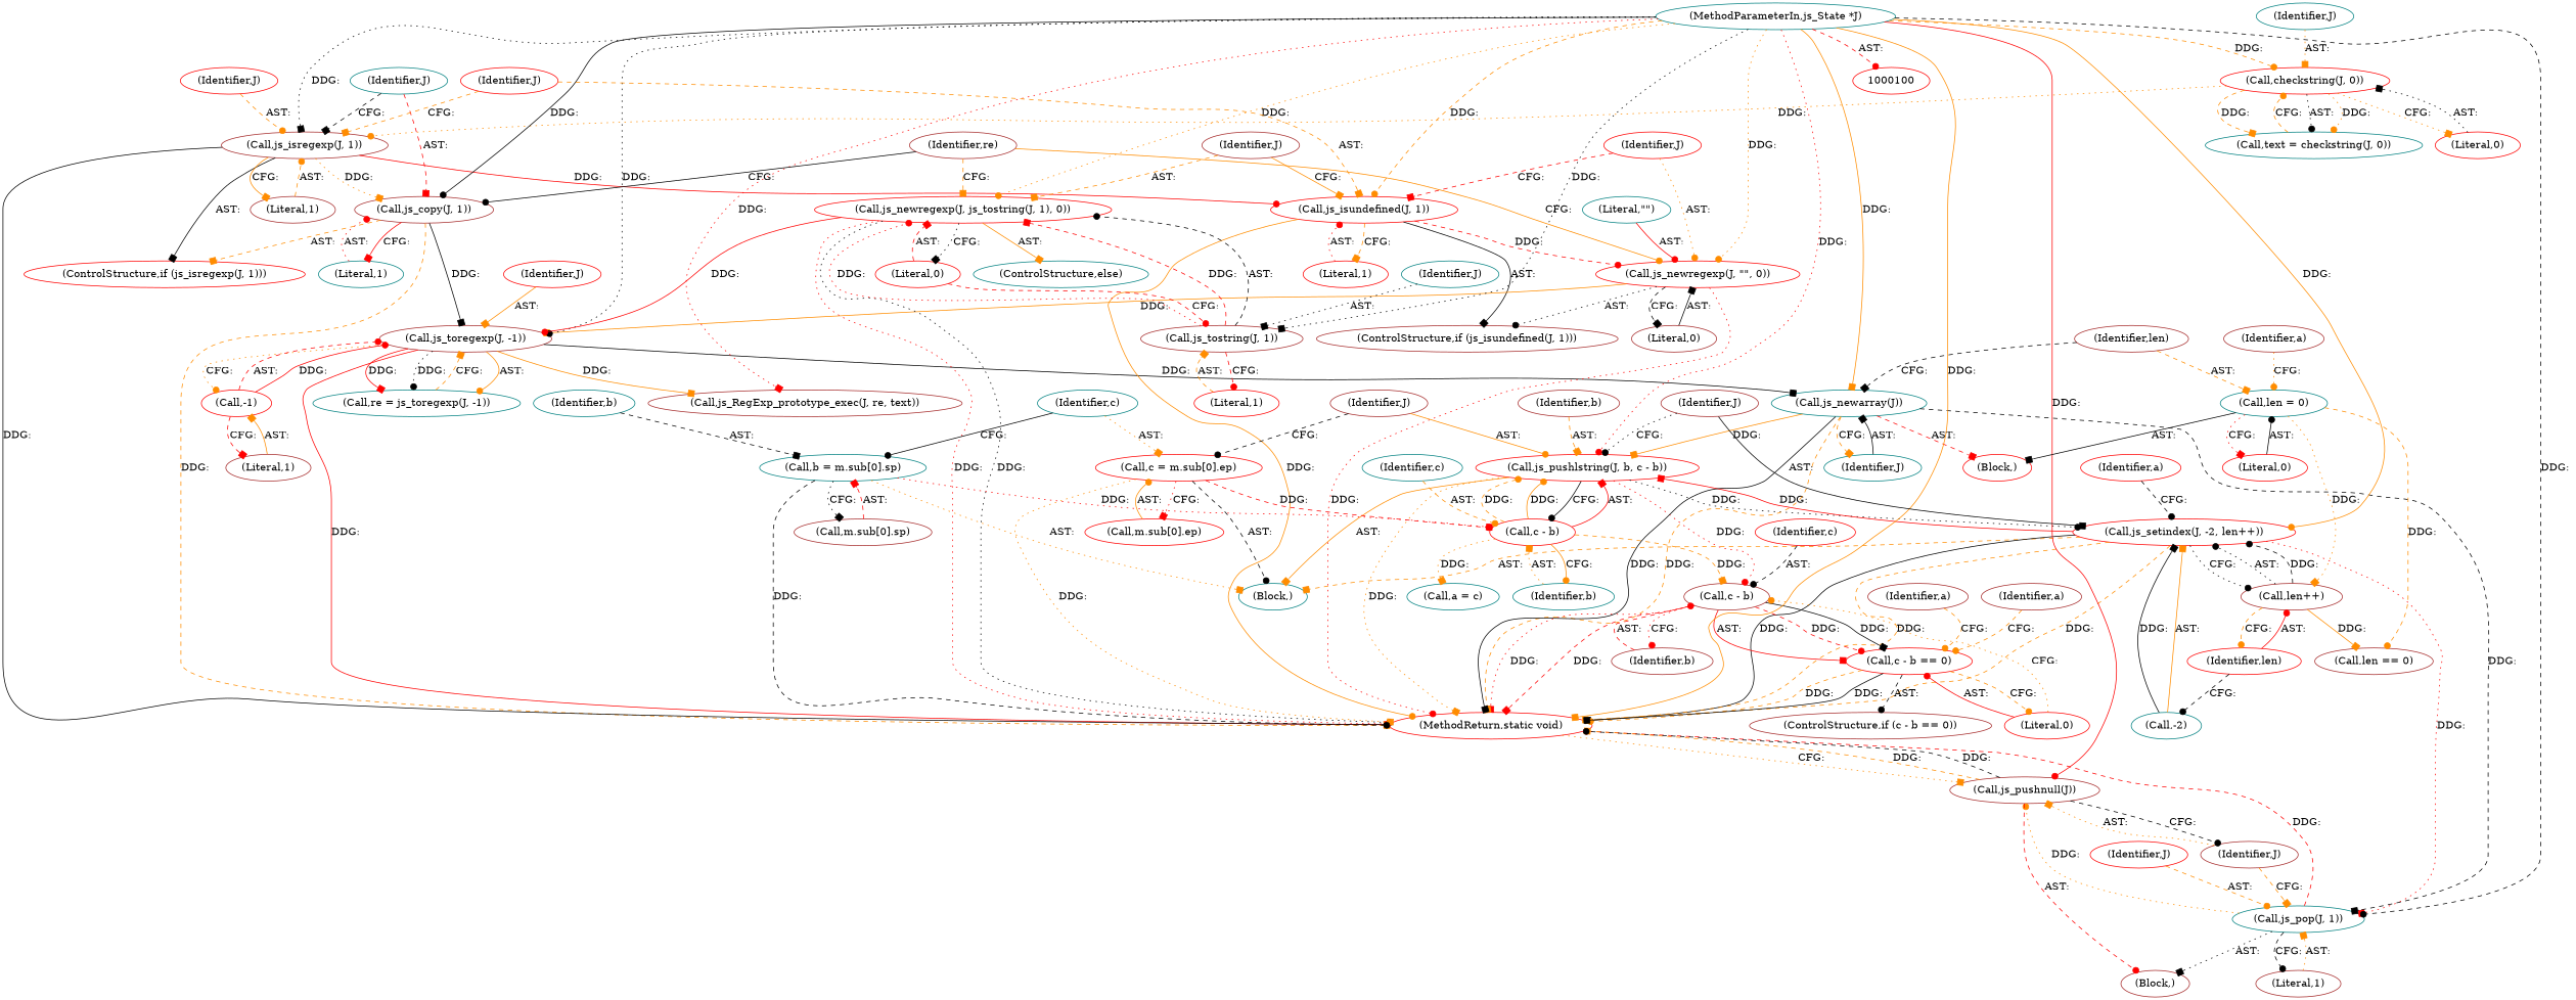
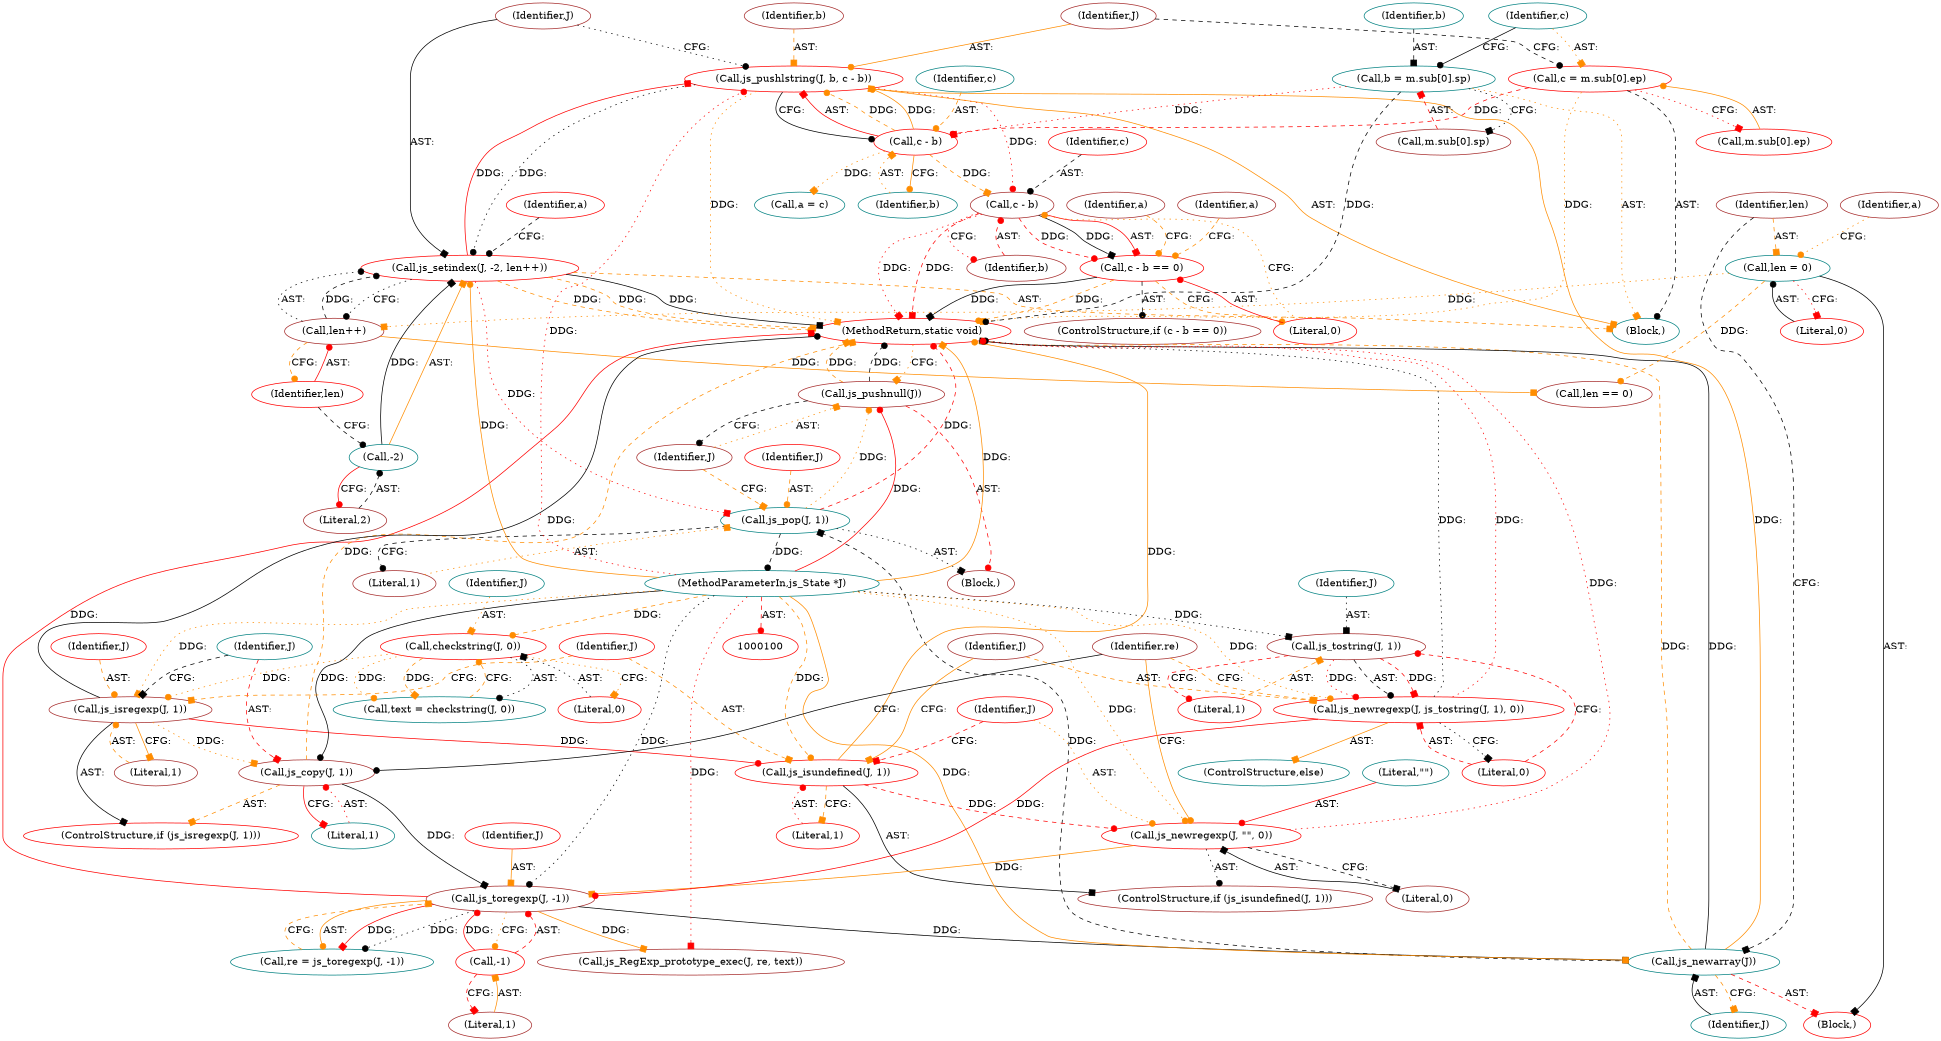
  digraph {
    node [color=red]
    edge [arrowhead=box color=darkorange style=dashed]
    n1 [label="(Call,js_pushlstring(J, b, c - b))"]
    n2 [label="(Call,js_setindex(J, -2, len++))"]
    n3 [label="(Call,c - b)"]
    n4 [color=brown label="(Call,c - b)"]
    n5 [color=teal label="(Block,)"]
    n6 [label="(MethodReturn,static void)"]
    n7 [color=teal label="(Call,js_pop(J, 1))"]
    n8 [color=brown label="(Call,len++)"]
    n9 [color=teal label="(Identifier,b)"]
    n10 [color=teal label="(Call,a = c)"]
    n11 [label="(Call,c - b == 0)"]
    n12 [color=brown label="(Identifier,b)"]
    n13 [color=brown label="(Call,js_pushnull(J))"]
    n14 [color=teal label="(Call,js_newarray(J))"]
    n15 [label="(Block,)"]
    n16 [color=teal label="(Identifier,J)"]
    n17 [color=brown label="(Block,)"]
    n18 [color=brown label="(Literal,1)"]
    n19 [color=brown label="(Call,js_toregexp(J, -1))"]
    n20 [label="(Call,-1)"]
    n21 [color=brown label="(Call,js_RegExp_prototype_exec(J, re, text))"]
    n22 [color=teal label="(Call,re = js_toregexp(J, -1))"]
    n23 [color=brown label="(Literal,1)"]
    n24 [color=brown label="(Call,js_copy(J, 1))"]
    n25 [color=teal label="(Literal,1)"]
    n26 [label="(ControlStructure,if (js_isregexp(J, 1)))"]
    n27 [color=brown label="(Call,js_isregexp(J, 1))"]
    n28 [label="(Call,js_isundefined(J, 1))"]
    n29 [color=brown label="(Literal,1)"]
    n30 [label="(Call,js_newregexp(J, \"\", 0))"]
    n31 [color=brown label="(ControlStructure,if (js_isundefined(J, 1)))"]
    n32 [label="(Literal,1)"]
    n33 [label="(Call,checkstring(J, 0))"]
    n34 [color=teal label="(Call,text = checkstring(J, 0))"]
    n35 [label="(Literal,0)"]
    n36 [color=teal label="(MethodParameterIn,js_State *J)"]
    n37 [label="(Call,js_newregexp(J, js_tostring(J, 1), 0))"]
    n38 [color=brown label="(Call,js_tostring(J, 1))"]
    1000100
    n40 [color=brown label="(Literal,0)"]
    n41 [color=teal label="(ControlStructure,else)"]
    n42 [label="(Literal,0)"]
    n43 [label="(Literal,1)"]
    n44 [color=brown label="(Identifier,J)"]
    n45 [label="(Identifier,len)"]
    n46 [color=brown label="(Call,len == 0)"]
    n47 [label="(Call,c = m.sub[0].ep)"]
    n48 [label="(Call,m.sub[0].ep)"]
    n49 [color=teal label="(Call,b = m.sub[0].sp)"]
    n50 [color=brown label="(Call,m.sub[0].sp)"]
    n51 [color=teal label="(Call,-2)"]
+   n52 [color=brown label="(Literal,2)"]
    n53 [color=teal label="(Call,len = 0)"]
    n54 [label="(Literal,0)"]
    n55 [color=brown label="(ControlStructure,if (c - b == 0))"]
    n56 [label="(Literal,0)"]
    n57 [color=brown label="(Identifier,a)"]
    n58 [color=brown label="(Identifier,a)"]
    n59 [label="(Identifier,c)"]
    n60 [color=brown label="(Identifier,a)"]
    n61 [color=teal label="(Identifier,c)"]
    n62 [label="(Identifier,J)"]
    n63 [color=teal label="(Identifier,b)"]
    n64 [color=brown label="(Identifier,re)"]
    n65 [color=teal label="(Literal,\"\")"]
    n66 [color=teal label="(Identifier,J)"]
    n67 [color=teal label="(Identifier,J)"]
    n68 [color=brown label="(Identifier,len)"]
    n69 [color=brown label="(Identifier,J)"]
    n70 [color=brown label="(Identifier,b)"]
    n71 [label="(Identifier,J)"]
    n72 [color=brown label="(Identifier,J)"]
    n73 [label="(Identifier,J)"]
    n74 [color=teal label="(Identifier,J)"]
    n75 [label="(Identifier,a)"]
    n76 [label="(Identifier,J)"]
    n77 [label="(Identifier,J)"]
    n78 [color=teal label="(Identifier,c)"]
    n79 [color=brown label="(Identifier,J)"]
    n1 -> n2 [arrowhead=dot color=black label="DDG: " style=dotted]
    n1 -> n3 [arrowhead=dot color=black label="CFG: " style=solid]
    n1 -> n4 [arrowhead=dot color=red label="DDG: " style=dotted]
    n1 -> n5 [label="AST: " style=solid]
    n1 -> n6 [label="DDG: " style=dotted]
    n2 -> n1 [color=red label="DDG: " style=solid]
    n2 -> n5 [label="AST: "]
    n2 -> n6 [color=black label="DDG: " style=solid]
    n2 -> n6 [arrowhead=dot label="DDG: "]
    n2 -> n6 [label="DDG: "]
    n2 -> n7 [color=red label="DDG: " style=dotted]
    n2 -> n8 [arrowhead=dot color=black label="CFG: " style=dotted]
    n3 -> n1 [color=red label="AST: " style=solid]
    n3 -> n1 [arrowhead=dot label="DDG: "]
    n3 -> n1 [arrowhead=dot label="DDG: " style=solid]
    n3 -> n4 [label="DDG: "]
    n3 -> n9 [arrowhead=dot label="CFG: " style=solid]
    n3 -> n10 [label="DDG: " style=dotted]
    n4 -> n6 [color=red label="DDG: "]
    n4 -> n6 [color=red label="DDG: " style=dotted]
    n4 -> n11 [color=red label="AST: " style=solid]
    n4 -> n11 [arrowhead=dot color=red label="DDG: "]
    n4 -> n11 [color=black label="DDG: " style=solid]
    n4 -> n12 [arrowhead=dot color=red label="CFG: " style=dotted]
    n6 -> n13 [label="CFG: " style=dotted]
    n7 -> n6 [arrowhead=dot color=red label="DDG: "]
    n7 -> n13 [arrowhead=dot label="DDG: " style=dotted]
    n7 -> n17 [color=black label="AST: " style=dotted]
    n7 -> n18 [arrowhead=dot color=black label="CFG: "]
    n8 -> n2 [arrowhead=dot color=black label="AST: " style=dotted]
    n8 -> n2 [arrowhead=dot color=black label="DDG: "]
    n8 -> n45 [arrowhead=dot label="CFG: "]
    n8 -> n46 [label="DDG: " style=solid]
    n9 -> n3 [label="AST: " style=dotted]
    n11 -> n6 [arrowhead=dot label="DDG: "]
    n11 -> n6 [color=black label="DDG: " style=solid]
    n11 -> n55 [arrowhead=dot color=black label="AST: "]
    n11 -> n56 [arrowhead=dot label="CFG: "]
    n12 -> n4 [arrowhead=dot color=red label="AST: "]
    n13 -> n6 [label="DDG: "]
    n13 -> n6 [arrowhead=dot color=black label="DDG: "]
    n13 -> n17 [arrowhead=dot color=red label="AST: "]
    n13 -> n44 [arrowhead=dot color=black label="CFG: "]
    n14 -> n1 [label="DDG: " style=solid]
    n14 -> n6 [label="DDG: "]
    n14 -> n6 [color=black label="DDG: " style=solid]
    n14 -> n7 [color=black label="DDG: "]
    n14 -> n15 [color=red label="AST: "]
    n14 -> n16 [label="CFG: "]
    n16 -> n14 [color=black label="AST: " style=solid]
    n18 -> n7 [label="AST: " style=dotted]
    n19 -> n6 [color=red label="DDG: " style=solid]
    n19 -> n14 [color=black label="DDG: " style=solid]
    n19 -> n20 [arrowhead=dot label="CFG: " style=dotted]
    n19 -> n21 [label="DDG: " style=solid]
    n19 -> n22 [arrowhead=dot label="AST: " style=solid]
    n19 -> n22 [color=red label="DDG: " style=solid]
    n19 -> n22 [arrowhead=dot color=black label="DDG: " style=dotted]
    n20 -> n19 [arrowhead=dot color=red label="AST: "]
    n20 -> n19 [arrowhead=dot color=red label="DDG: " style=solid]
    n20 -> n23 [color=red label="CFG: "]
    n22 -> n19 [label="CFG: "]
    n23 -> n20 [label="AST: " style=solid]
    n24 -> n6 [label="DDG: "]
    n24 -> n19 [color=black label="DDG: " style=solid]
    n24 -> n25 [color=red label="CFG: " style=solid]
    n24 -> n26 [label="AST: "]
    n25 -> n24 [arrowhead=dot color=red label="AST: " style=dotted]
    n27 -> n6 [arrowhead=dot color=black label="DDG: " style=solid]
    n27 -> n24 [label="DDG: " style=dotted]
    n27 -> n26 [color=black label="AST: " style=solid]
    n27 -> n28 [arrowhead=dot color=red label="DDG: " style=solid]
    n27 -> n29 [label="CFG: " style=solid]
    n28 -> n6 [arrowhead=dot label="DDG: " style=solid]
    n28 -> n30 [arrowhead=dot color=red label="DDG: "]
    n28 -> n31 [color=black label="AST: " style=solid]
    n28 -> n32 [label="CFG: "]
    n29 -> n27 [arrowhead=dot label="AST: "]
    n30 -> n6 [arrowhead=dot color=red label="DDG: " style=dotted]
    n30 -> n19 [label="DDG: " style=solid]
    n30 -> n31 [arrowhead=dot color=black label="AST: " style=dotted]
    n30 -> n40 [color=black label="CFG: "]
    n32 -> n28 [arrowhead=dot color=red label="AST: " style=dotted]
    n33 -> n27 [arrowhead=dot label="DDG: " style=dotted]
    n33 -> n34 [arrowhead=dot color=black label="AST: " style=dotted]
    n33 -> n34 [arrowhead=dot label="DDG: " style=dotted]
    n33 -> n34 [label="DDG: "]
    n33 -> n35 [label="CFG: " style=dotted]
    n34 -> n33 [arrowhead=dot label="CFG: "]
    n35 -> n33 [color=black label="AST: " style=dotted]
    n36 -> n1 [arrowhead=dot color=red label="DDG: " style=dotted]
    n36 -> n2 [arrowhead=dot label="DDG: " style=solid]
    n36 -> n6 [label="DDG: " style=solid]
-   n36 -> n7 [arrowhead=dot color=black label="DDG: "]
+   n7 -> n36 [arrowhead=dot color=black label="DDG: "]
    n36 -> n13 [arrowhead=dot color=red label="DDG: " style=solid]
    n36 -> n14 [label="DDG: " style=solid]
    n36 -> n19 [arrowhead=dot color=black label="DDG: " style=dotted]
    n36 -> n21 [color=red label="DDG: " style=dotted]
    n36 -> n24 [arrowhead=dot color=black label="DDG: " style=solid]
-   n36 -> n27 [color=black label="DDG: " style=dotted]
+   n36 -> n27 [label="DDG: " style=dotted]
    n36 -> n28 [arrowhead=dot label="DDG: "]
    n36 -> n30 [arrowhead=dot label="DDG: " style=dotted]
    n36 -> n33 [arrowhead=dot label="DDG: "]
    n36 -> n37 [arrowhead=dot label="DDG: " style=dotted]
    n36 -> n38 [color=black label="DDG: " style=dotted]
    n36 -> 1000100 [arrowhead=dot color=red label="AST: "]
    n37 -> n6 [arrowhead=dot color=black label="DDG: " style=dotted]
    n37 -> n6 [arrowhead=dot color=red label="DDG: " style=dotted]
    n37 -> n19 [arrowhead=dot color=red label="DDG: " style=solid]
    n37 -> n41 [label="AST: " style=solid]
    n37 -> n42 [color=black label="CFG: " style=dotted]
    n38 -> n37 [arrowhead=dot color=black label="AST: "]
    n38 -> n37 [color=red label="DDG: "]
    n38 -> n37 [arrowhead=dot color=red label="DDG: " style=dotted]
    n38 -> n43 [arrowhead=dot color=red label="CFG: "]
    n40 -> n30 [color=black label="AST: " style=solid]
    n42 -> n37 [color=red label="AST: "]
    n42 -> n38 [arrowhead=dot color=red label="CFG: "]
    n43 -> n38 [label="AST: "]
    n44 -> n7 [label="CFG: "]
    n44 -> n13 [label="AST: " style=dotted]
    n45 -> n8 [arrowhead=dot color=red label="AST: " style=solid]
    n45 -> n51 [arrowhead=dot color=black label="CFG: "]
    n47 -> n3 [arrowhead=dot color=red label="DDG: "]
    n47 -> n5 [arrowhead=dot color=black label="AST: "]
    n47 -> n6 [label="DDG: " style=dotted]
    n47 -> n48 [color=red label="CFG: " style=dotted]
    n48 -> n47 [arrowhead=dot label="AST: " style=solid]
    n49 -> n3 [color=red label="DDG: " style=dotted]
    n49 -> n5 [label="AST: " style=dotted]
    n49 -> n6 [arrowhead=dot color=black label="DDG: "]
    n49 -> n50 [color=black label="CFG: " style=dotted]
    n50 -> n49 [color=red label="AST: "]
    n51 -> n2 [label="AST: " style=solid]
    n51 -> n2 [color=black label="DDG: " style=solid]
+   n51 -> n52 [arrowhead=dot color=red label="CFG: " style=solid]
+   n52 -> n51 [arrowhead=dot color=black label="AST: "]
    n53 -> n8 [label="DDG: " style=dotted]
    n53 -> n15 [color=black label="AST: " style=solid]
    n53 -> n46 [arrowhead=dot label="DDG: "]
    n53 -> n54 [color=red label="CFG: " style=dotted]
    n54 -> n53 [arrowhead=dot color=black label="AST: " style=solid]
    n56 -> n4 [arrowhead=dot label="CFG: " style=dotted]
    n56 -> n11 [arrowhead=dot color=red label="AST: " style=solid]
    n57 -> n11 [arrowhead=dot label="CFG: "]
    n58 -> n53 [arrowhead=dot label="CFG: " style=dotted]
    n59 -> n4 [arrowhead=dot color=black label="AST: "]
    n60 -> n11 [arrowhead=dot label="CFG: "]
    n61 -> n3 [arrowhead=dot label="AST: "]
    n62 -> n27 [arrowhead=dot label="AST: "]
    n63 -> n49 [color=black label="AST: "]
    n64 -> n24 [arrowhead=dot color=black label="CFG: " style=solid]
    n64 -> n30 [arrowhead=dot label="CFG: " style=solid]
    n64 -> n37 [label="CFG: "]
    n65 -> n30 [arrowhead=dot color=red label="AST: " style=solid]
    n66 -> n24 [color=red label="AST: "]
    n66 -> n27 [color=black label="CFG: "]
    n67 -> n38 [color=black label="AST: " style=dotted]
    n68 -> n14 [color=black label="CFG: "]
    n68 -> n53 [label="AST: "]
    n69 -> n28 [label="CFG: " style=solid]
    n69 -> n37 [label="AST: "]
    n70 -> n1 [label="AST: "]
    n71 -> n27 [label="CFG: "]
    n71 -> n28 [label="AST: "]
    n72 -> n1 [arrowhead=dot color=black label="CFG: " style=dotted]
    n72 -> n2 [color=black label="AST: " style=solid]
    n73 -> n7 [arrowhead=dot label="AST: "]
    n74 -> n33 [label="AST: " style=dotted]
    n75 -> n2 [arrowhead=dot color=black label="CFG: "]
    n76 -> n19 [label="AST: " style=solid]
    n77 -> n28 [color=red label="CFG: "]
    n77 -> n30 [arrowhead=dot label="AST: " style=dotted]
    n78 -> n47 [label="AST: " style=dotted]
    n78 -> n49 [arrowhead=dot color=black label="CFG: " style=solid]
    n79 -> n1 [arrowhead=dot label="AST: " style=solid]
    n79 -> n47 [arrowhead=dot color=black label="CFG: "]
  }
